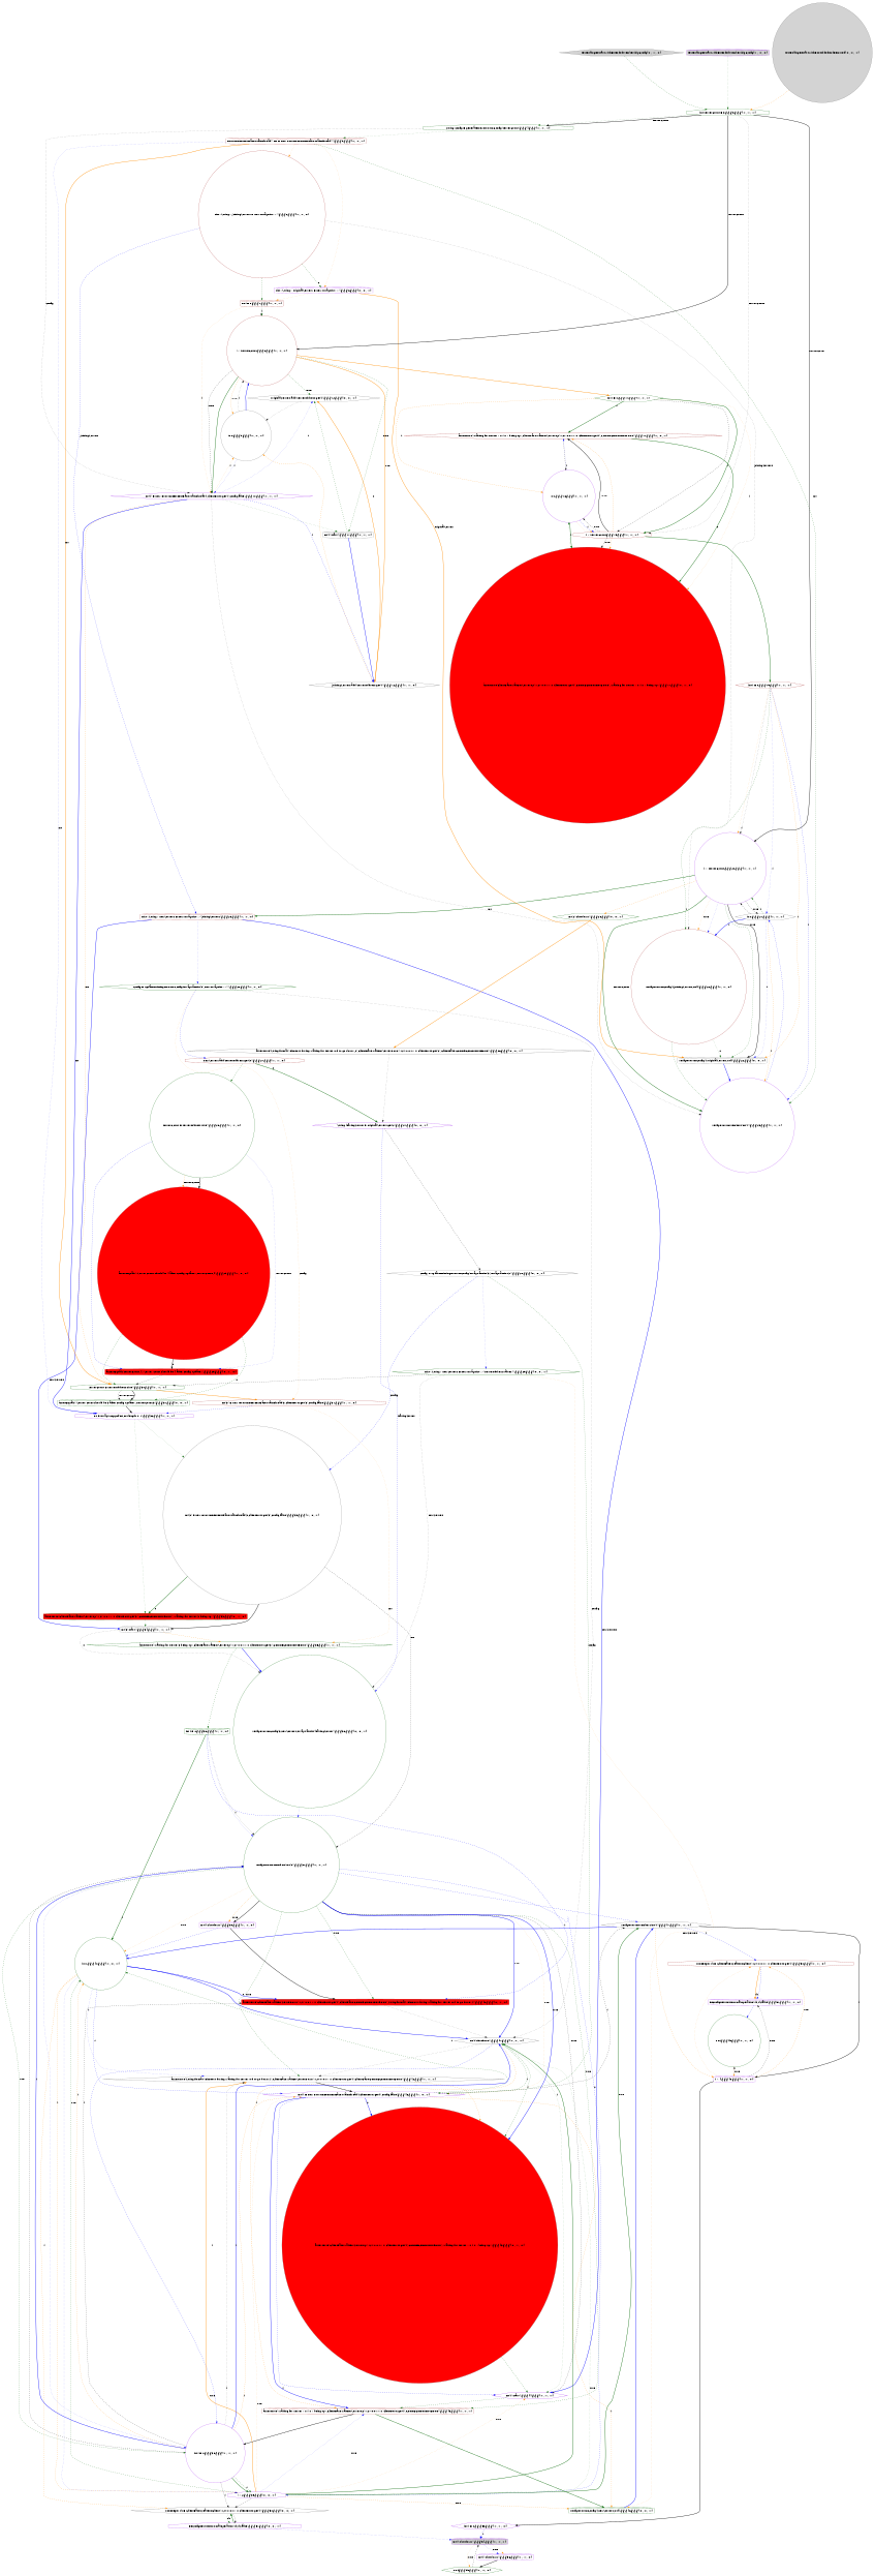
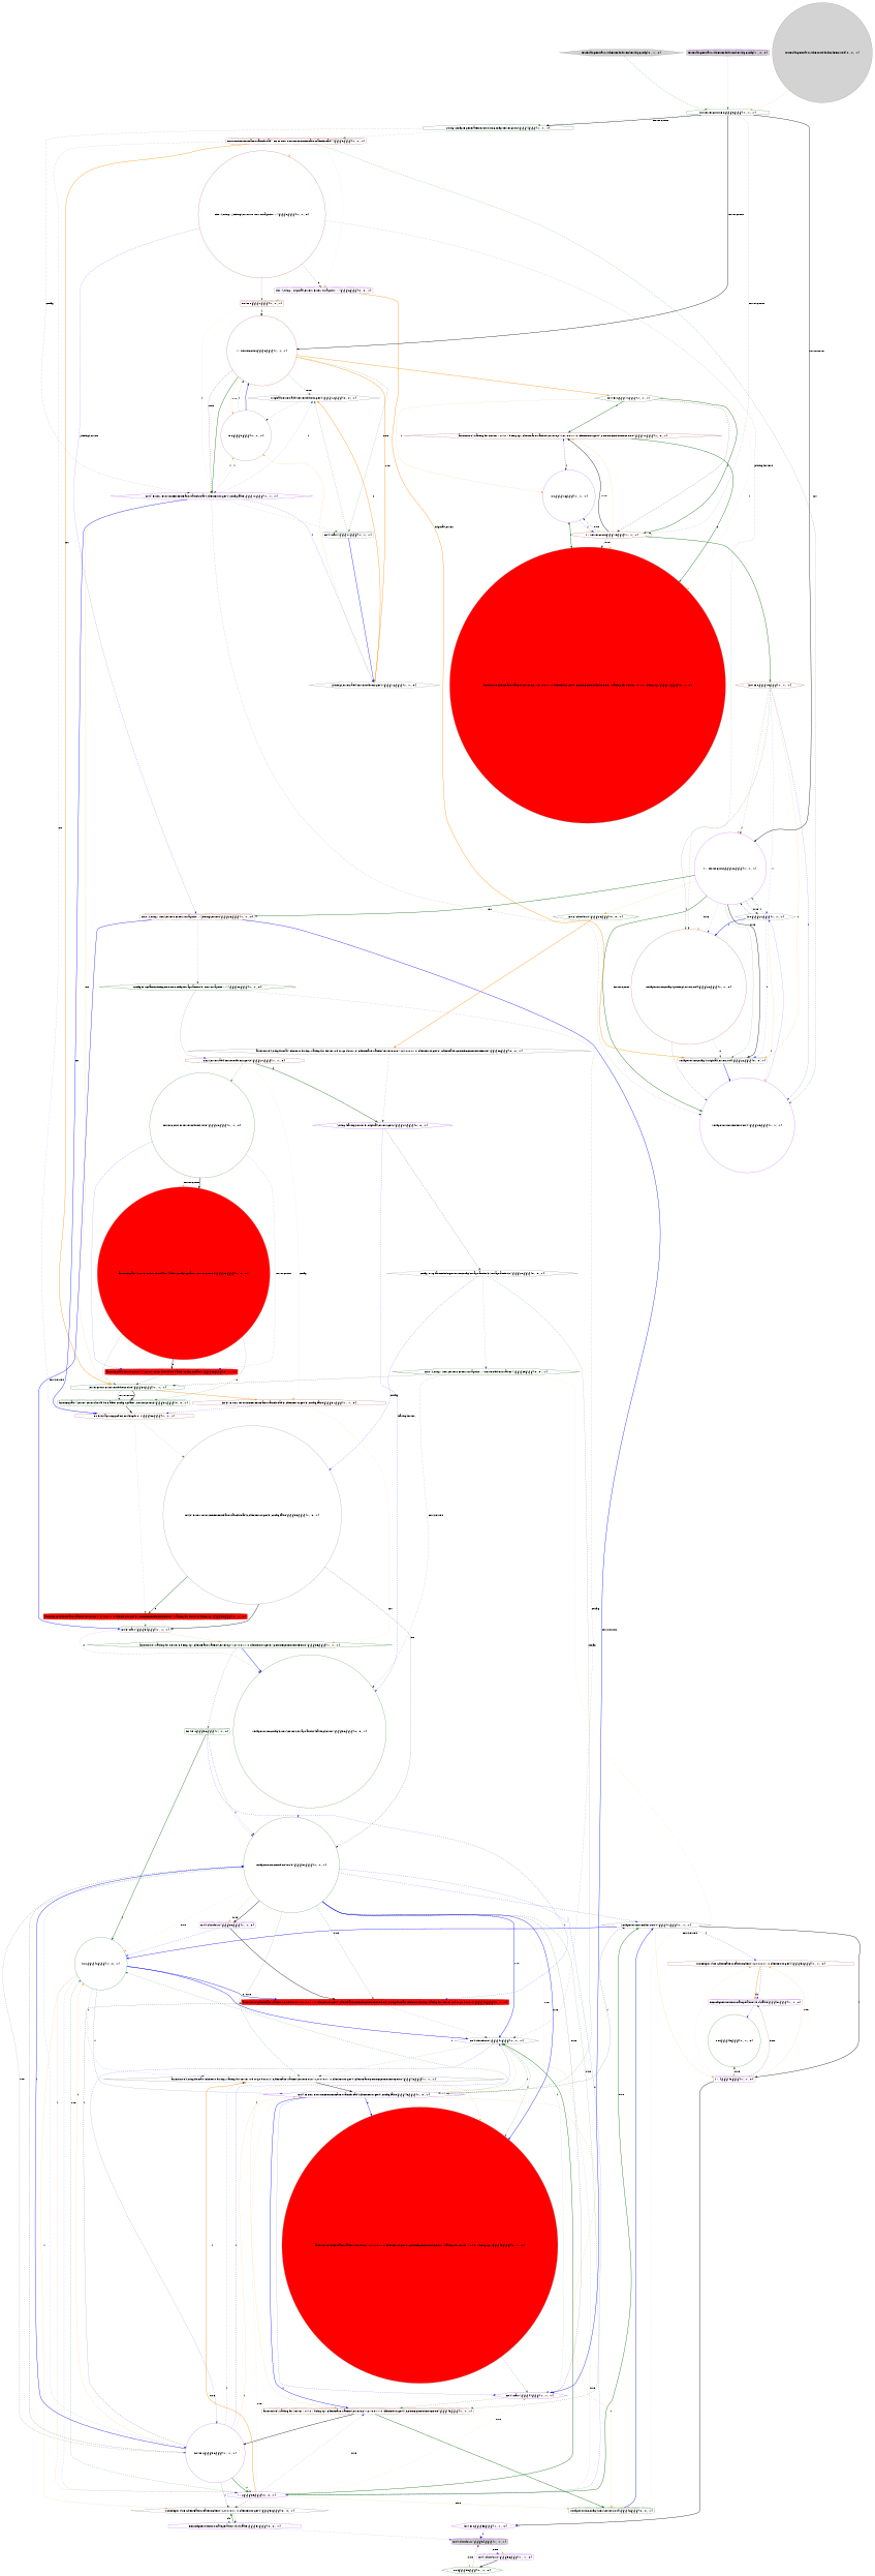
  digraph {
    node [color=gray40 fillcolor=white shape=hexagon style=filled]
    edge [color=blue style=dashed]
    n1 [label="mt(3(.start()@@@34@@@['1', '1', '1']" shape=cylinder]
    n2 [color=darkgreen label="verifyQuorumConfig(3,newServers,Arrays.asList(leavingServer))@@@36@@@['0', '0', '1']" shape=circle]
    n3 [color=darkgreen label="assertTrue(\"waiting for server 3 being up\",ClientBase.waitForServerUp(\"127.0.0.1:\" + clientPorts.get(3),CONNECTION_TIMEOUT))@@@35@@@['1', '1', '1']"]
    n4 [color=darkgreen label="verifyQuorumMembers(mt(3()@@@37@@@['1', '1', '1']" shape=circle]
    n5 [color=darkgreen label="int i = 0@@@36@@@['1', '1', '0']" shape=cylinder]
    n6 [color=brown label="int i = 0@@@19@@@['1', '1', '1']"]
    n7 [label="i++@@@21@@@['1', '1', '1']"]
    n8 [color=purple label="verifyQuorumMembers(mt(i()@@@23@@@['1', '1', '1']" shape=circle]
    n9 [color=brown label="verifyQuorumConfig(i,joiningServers,null)@@@22@@@['1', '1', '0']" shape=circle]
    n10 [label="verifyQuorumConfig(i,originalServers,null)@@@22@@@['0', '0', '1']" shape=cylinder]
    n11 [color=purple label="i < serverCount@@@20@@@['1', '1', '1']" shape=circle]
    n12 [color=brown label="List<String> newServers = new ArrayList<>(joiningServers)@@@25@@@['1', '1', '0']" shape=cylinder]
    n13 [color=darkgreen label="mt(2(.shutdown()@@@25@@@['0', '0', '1']"]
-   n14 [color=purple label="mt = Arrays.copyOf(mt,mt.length + 1)@@@32@@@['1', '1', '1']" shape=octagon]
+   n14 [color=brown label="mt = Arrays.copyOf(mt,mt.length + 1)@@@32@@@['1', '1', '1']" shape=octagon]
    n15 [label="mt(3( = new QuorumPeerTestBase.MainThread(3,clientPorts.get(3),config,false)@@@33@@@['1', '0', '1']" shape=circle]
    n16 [color=darkgreen fillcolor=red label="assertTrue(ClientBase.waitForServerUp(\"127.0.0.1:\" + clientPorts.get(3),CONNECTION_TIMEOUT),\"waiting for server 3 being up\")@@@33@@@['0', '1', '0']" shape=cylinder]
    n17 [label="verifyQuorumMembers(mt(i()@@@47@@@['1', '1', '1']"]
    n18 [color=brown label="ZooKeeper zk = ClientBase.createZKClient(\"127.0.0.1:\" + clientPorts.get(i))@@@50@@@['1', '1', '0']" shape=octagon]
    n19 [color=purple label="i < 4@@@48@@@['1', '1', '0']" shape=cylinder]
    n20 [color=darkgreen label="i++@@@40@@@['1', '0', '1']" shape=circle]
    n21 [color=purple label="ReconfigTest.testNormalOperation(zk,zk,false)@@@51@@@['1', '1', '0']" shape=cylinder]
    n22 [color=purple label="int i = 0@@@53@@@['1', '1', '0']"]
    n23 [color=darkgreen label="++i@@@49@@@['1', '1', '0']" shape=circle]
    n24 [fillcolor=red label="assertTrue(ClientBase.waitForServerDown(\"127.0.0.1:\" + clientPorts.get(i),ClientBase.CONNECTION_TIMEOUT),String.format(\"Timeout during waiting for server %d to go down\",i))@@@40@@@['0', '1', '0']" shape=cylinder]
    n25 [label="mt(i(.shutdown()@@@41@@@['1', '1', '1']"]
    n26 [label="ZooKeeper zk = ClientBase.createZKClient(\"127.0.0.1:\" + clientPorts.get(i))@@@50@@@['0', '0', '1']"]
    n27 [color=purple label="i < 2@@@39@@@['0', '0', '1']" shape=octagon]
    n28 [label="assertTrue(String.format(\"Timeout during waiting for server %d to go down\",i),ClientBase.waitForServerDown(\"127.0.0.1:\" + clientPorts.get(i),ClientBase.CONNECTION_TIMEOUT))@@@42@@@['1', '1', '1']"]
    n29 [color=purple label="mt(i( = new QuorumPeerTestBase.MainThread(i,clientPorts.get(i),config,false)@@@43@@@['1', '0', '1']"]
    n30 [color=darkgreen label="verifyQuorumConfig(i,newServers,null)@@@46@@@['0', '0', '1']" shape=cylinder]
    n31 [color=brown label="QuorumPeerTestBase.MainThread(( mt = new QuorumPeerTestBase.MainThread((((@@@5@@@['1', '1', '1']" shape=cylinder]
    n32 [color=darkgreen label="serverCount = serverAddress.size()@@@30@@@['1', '1', '1']" shape=octagon]
    n33 [color=purple label="List<String> originalServers = new ArrayList<>()@@@6@@@['0', '0', '1']" shape=cylinder]
    n34 [color=brown label="List<String> joiningServers = new ArrayList<>()@@@6@@@['1', '1', '0']" shape=circle]
    n35 [color=darkgreen label="assertEquals(\"Server count should be 3 after config update.\",serverCount,3)@@@31@@@['0', '0', '1']" shape=cylinder]
    n36 [color=brown label="mt(3( = new QuorumPeerTestBase.MainThread(3,clientPorts.get(3),config,false)@@@31@@@['1', '1', '0']" shape=octagon]
    n37 [color=brown label="int i = 0@@@7@@@['1', '1', '1']" shape=cylinder]
    n38 [color=brown label="newServers.add(serverAddress.get(3))@@@27@@@['1', '1', '0']" shape=octagon]
    n39 [color=darkgreen label="serverCount = serverAddress.size()@@@28@@@['1', '1', '0']" shape=circle]
    n40 [color=purple label="String leavingServer = originalServers.get(2)@@@27@@@['0', '0', '1']"]
    n41 [color=brown fillcolor=red label="assertEquals(serverCount,4,\"Server count should be 4 after config update.\")@@@29@@@['0', '1', '0']" shape=cylinder]
    n42 [color=brown fillcolor=red label="assertEquals(\"Server count should be 4 after config update.\",serverCount,4)@@@29@@@['1', '0', '0']" shape=circle]
    n43 [label="config = updateExistingQuorumConfig(Arrays.asList(3),Arrays.asList(2))@@@28@@@['0', '0', '1']"]
    n44 [label="originalServers.add(serverAddress.get(i))@@@12@@@['0', '0', '1']"]
    n45 [label="i++@@@9@@@['1', '1', '1']" shape=circle]
    n46 [color=brown label="i < serverCount@@@8@@@['1', '1', '1']" shape=circle]
    n47 [color=purple label="mt(i( = new QuorumPeerTestBase.MainThread(i,clientPorts.get(i),config,false)@@@10@@@['1', '1', '1']"]
    n48 [color=darkgreen label="++i@@@55@@@['1', '1', '0']"]
    n49 [color=purple fillcolor=lightgray label="mt(i(.shutdown()@@@54@@@['1', '1', '1']" shape=cylinder]
    n50 [color=purple label="mt(i(.shutdown()@@@56@@@['1', '1', '0']" shape=cylinder]
    n51 [color=darkgreen label="List<String> newServers = new ArrayList<>(serverAddress.values())@@@29@@@['0', '0', '1']"]
    n52 [color=brown label="assertTrue(\"waiting for server \" + i + \" being up\",ClientBase.waitForServerUp(\"127.0.0.1:\" + clientPorts.get(i),CONNECTION_TIMEOUT))@@@45@@@['1', '1', '1']" shape=cylinder]
    n53 [color=purple label="int i = 0@@@38@@@['1', '1', '1']" shape=circle]
    n54 [color=purple label="mt(i(.shutdown()@@@39@@@['1', '1', '0']" shape=cylinder]
    n55 [color=purple label="mt(i(.start()@@@44@@@['1', '1', '1']"]
    n56 [fillcolor=red label="assertTrue(ClientBase.waitForServerUp(\"127.0.0.1:\" + clientPorts.get(i),CONNECTION_TIMEOUT),\"waiting for server \" + i + \" being up\")@@@43@@@['0', '1', '0']" shape=circle]
    n57 [color=purple label="ReconfigTest.testNormalOperation(zk,zk,false)@@@51@@@['0', '0', '1']" shape=octagon]
    n58 [label="mt(i(.start()@@@11@@@['1', '1', '1']" shape=cylinder]
    n59 [label="joiningServers.add(serverAddress.get(i))@@@12@@@['1', '1', '0']"]
    n60 [color=darkgreen label="int i = 0@@@14@@@['1', '1', '1']"]
    n61 [color=brown label="assertTrue(\"waiting for server \" + i + \" being up\",ClientBase.waitForServerUp(\"127.0.0.1:\" + clientPorts.get(i),CONNECTION_TIMEOUT))@@@17@@@['1', '0', '1']"]
    n62 [color=purple label="i++@@@16@@@['1', '1', '1']" shape=circle]
    n63 [fillcolor=red label="assertTrue(ClientBase.waitForServerUp(\"127.0.0.1:\" + clientPorts.get(i),CONNECTION_TIMEOUT),\"waiting for server \" + i + \" being up\")@@@17@@@['0', '1', '0']" shape=circle]
    n64 [color=brown label="i < serverCount@@@15@@@['1', '1', '1']" shape=octagon]
    n65 [fillcolor=lightgray label="testRollingRestartWithExtendedMembershipConfig['0', '1', '0']"]
    n66 [color=darkgreen label="int serverCount = 3@@@3@@@['1', '1', '1']" shape=octagon]
    n67 [color=darkgreen label="String config = generateNewQuorumConfig(serverCount)@@@4@@@['1', '1', '1']" shape=octagon]
    n68 [color=darkgreen label="config = updateExistingQuorumConfig(Arrays.asList(3),new ArrayList<>())@@@26@@@['1', '1', '0']"]
    n69 [color=purple fillcolor=lightgray label="testRollingRestartWithExtendedMembershipConfig['1', '0', '0']" shape=cylinder]
    n70 [label="assertTrue(String.format(\"Timeout during waiting for server %d to go down\",2),ClientBase.waitForServerDown(\"127.0.0.1:\" + clientPorts.get(2),ClientBase.CONNECTION_TIMEOUT))@@@26@@@['0', '0', '1']"]
    n71 [fillcolor=lightgray label="testRollingRestartWithHostAddedAndRemoved['0', '0', '1']" shape=circle]
    n1 -> n2 [color=black label=0 style=dotted]
    n1 -> n3 [color=darkorange]
    n2 -> n4 [style=dotted]
    n3 -> n2 [style=bold]
    n3 -> n5 [color=darkgreen]
    n4 -> n17
    n4 -> n20 [color=darkorange label=true style=dotted]
    n4 -> n24 [color=darkgreen label=true]
    n4 -> n25 [label=true style=bold]
    n4 -> n27 [label=0]
    n4 -> n28 [color=darkgreen label=true]
    n4 -> n29 [color=darkorange label=true style=dotted]
    n4 -> n52 [color=darkgreen label=true]
    n4 -> n53 [style=dotted]
    n4 -> n53 [color=darkgreen label=true]
    n4 -> n54 [color=black style=bold]
    n4 -> n54 [color=darkorange label=true]
    n4 -> n55 [color=black label=true]
    n4 -> n56 [label=true style=bold]
    n5 -> n4 [color=black label=i style=dotted]
    n5 -> n4 [style=dotted]
    n5 -> n20 [color=darkgreen label=i style=bold]
    n5 -> n24 [label=i]
    n6 -> n7 [label=i style=dotted]
    n6 -> n8 [label=i]
    n6 -> n9 [color=darkgreen label=i]
    n6 -> n10 [color=darkorange label=i]
    n6 -> n11 [color=darkorange style=dotted]
    n6 -> n11 [color=black label=i style=dotted]
    n7 -> n8 [color=darkorange label=i]
    n7 -> n9 [label=i style=bold]
    n7 -> n10 [label=i style=dotted]
    n7 -> n11 [color=darkgreen label=i]
    n7 -> n11 [color=black]
    n8 -> n7
    n9 -> n8 [color=darkgreen]
    n9 -> n10 [color=darkgreen label=0 style=dotted]
    n10 -> n8 [style=bold]
    n11 -> n7 [color=black label=true]
    n11 -> n8 [color=darkgreen label=serverCount style=bold]
    n11 -> n9 [color=darkorange label=true style=dotted]
    n11 -> n9 [style=dotted]
    n11 -> n10 [color=black label=true style=bold]
    n11 -> n10 [color=darkgreen]
    n11 -> n12 [color=darkgreen style=bold]
    n11 -> n13 [color=darkorange]
    n12 -> n1 [label=newServers style=bold]
    n12 -> n55 [label=newServers style=bold]
    n12 -> n68 [style=dotted]
    n13 -> n70 [color=darkorange style=bold]
    n14 -> n15 [color=darkgreen style=dotted]
    n14 -> n16 [color=darkgreen style=dotted]
    n15 -> n1 [color=black style=bold]
    n15 -> n4 [color=black label=mt]
    n15 -> n16 [color=darkgreen label=0 style=bold]
    n16 -> n1 [color=darkgreen style=dotted]
    n17 -> n18 [label=i]
    n17 -> n19 [color=black label=i style=bold]
    n17 -> n19 [color=darkorange]
    n17 -> n20 [style=bold]
    n18 -> n21 [color=darkorange label=zk style=bold]
    n18 -> n21
    n19 -> n18 [color=darkorange style=dotted]
    n19 -> n18 [color=darkorange label=true]
    n19 -> n21 [color=black label=true]
    n19 -> n22 [color=black style=bold]
    n19 -> n23 [color=black label=true]
    n20 -> n24 [label=0 style=bold]
    n20 -> n25 [style=bold]
    n20 -> n26 [color=darkorange label=i]
    n20 -> n27 [color=darkorange label=i]
    n20 -> n27 [style=dotted]
    n20 -> n28 [label=i style=dotted]
    n20 -> n29 [label=i]
    n21 -> n23
    n22 -> n49 [label=i style=dotted]
    n22 -> n49 [style=dotted]
    n23 -> n19 [color=darkorange style=dotted]
    n24 -> n25 [color=black style=dotted]
    n25 -> n28 [color=black style=dotted]
    n25 -> n29 [color=darkgreen label=i]
    n25 -> n52 [color=darkorange label=i]
    n25 -> n53 [label=i]
    n25 -> n55 [color=darkgreen label=i style=dotted]
    n25 -> n56 [color=darkgreen label=i]
    n26 -> n57 [color=black]
    n26 -> n57 [color=darkgreen label=zk style=dotted]
    n27 -> n17 [color=darkgreen label=true style=bold]
    n27 -> n20 [color=darkgreen label=true]
    n27 -> n25 [color=darkgreen label=true style=dotted]
    n27 -> n25 [color=darkgreen style=bold]
    n27 -> n26 [color=black]
    n27 -> n28 [color=darkorange label=true style=bold]
    n27 -> n29 [color=darkorange label=true style=dotted]
    n27 -> n30 [color=darkorange label=true]
    n27 -> n52 [label=true style=dotted]
    n27 -> n55 [color=darkorange label=true style=dotted]
    n28 -> n29 [color=black style=bold]
    n28 -> n56 [color=darkorange]
    n29 -> n17 [color=black label=i]
    n29 -> n20 [color=darkgreen label=i]
    n29 -> n30 [color=darkorange label=i]
    n29 -> n52 [label=i style=bold]
    n29 -> n55
    n29 -> n56 [label=0 style=bold]
    n30 -> n17 [style=bold]
    n31 -> n8 [color=darkgreen label=mt]
    n31 -> n14 [label=mt style=dotted]
    n31 -> n32 [color=darkorange label=mt style=bold]
    n31 -> n33 [color=darkorange style=dotted]
    n31 -> n34 [color=darkorange style=dotted]
    n32 -> n35 [color=black label=serverCount]
    n32 -> n35 [color=black style=bold]
    n32 -> n36 [color=darkorange style=bold]
    n33 -> n10 [color=darkorange label=originalServers style=bold]
    n33 -> n37 [color=darkorange style=dotted]
    n34 -> n9 [color=black label=joiningServers style=dotted]
    n34 -> n12 [label=joiningServers]
    n34 -> n33 [color=darkgreen label=0]
    n34 -> n37 [color=darkgreen]
    n35 -> n14 [color=black style=bold]
    n36 -> n3 [color=darkorange label=mt style=dotted]
    n36 -> n14
    n37 -> n46 [color=black style=dotted]
    n37 -> n46 [color=darkgreen label=i style=dotted]
    n37 -> n47 [color=darkorange label=i style=dotted]
    n38 -> n39 [color=darkgreen]
    n38 -> n40 [color=darkgreen label=0 style=bold]
    n39 -> n41 [label=serverCount style=dotted]
    n39 -> n41
    n39 -> n42 [color=darkorange label=serverCount]
    n39 -> n42 [color=black style=bold]
    n40 -> n2 [label=leavingServer]
    n40 -> n43 [color=black]
    n41 -> n32 [color=black]
    n42 -> n32 [color=darkgreen]
    n42 -> n35 [color=darkgreen label=0]
    n42 -> n41 [color=black label=0 style=bold]
    n43 -> n15 [label=config]
    n43 -> n29 [color=darkgreen label=config]
    n43 -> n51 [style=dotted]
    n44 -> n45 [color=black style=dotted]
    n45 -> n46 [color=black label=i style=dotted]
    n45 -> n46 [style=bold]
    n45 -> n47 [label=i style=dotted]
    n46 -> n44 [color=darkgreen label=true]
    n46 -> n45 [color=darkorange label=true]
    n46 -> n47 [color=black label=true]
    n46 -> n47 [color=darkgreen style=bold]
    n46 -> n58 [color=darkgreen label=true]
    n46 -> n59 [color=darkorange label=true style=bold]
    n46 -> n60 [color=darkorange style=bold]
    n47 -> n8 [color=black label=mt style=dotted]
    n47 -> n14 [label=mt style=bold]
    n47 -> n32 [color=darkorange label=mt]
    n47 -> n44 [label=i style=dotted]
    n47 -> n45 [color=darkorange label=i style=dotted]
    n47 -> n58 [color=darkgreen style=dotted]
    n47 -> n59 [label=i]
    n48 -> n49 [color=black]
    n49 -> n48 [color=darkorange label=true style=dotted]
    n49 -> n50 [label=true style=dotted]
    n49 -> n50 [color=darkorange style=dotted]
    n50 -> n48 [color=black style=bold]
    n51 -> n2 [color=black label=newServers style=dotted]
    n51 -> n30 [color=darkorange label=newServers style=dotted]
    n51 -> n32 [color=black]
    n52 -> n30 [color=darkgreen style=bold]
    n52 -> n53 [color=black style=bold]
    n53 -> n4 [color=black]
    n53 -> n4 [label=i style=bold]
    n53 -> n20 [color=darkorange label=i]
    n53 -> n24 [color=black label=i]
-   n53 -> n25 [label=i style=bold]
+   n53 -> n25 [label=i]
    n53 -> n26 [color=black label=i]
    n53 -> n27 [color=darkgreen label=i]
    n53 -> n27 [color=darkgreen style=bold]
    n53 -> n28 [color=black label=i style=dotted]
    n53 -> n29 [color=darkorange label=i]
    n54 -> n20
    n54 -> n24 [color=black style=bold]
    n55 -> n52 [color=darkgreen]
    n56 -> n55 [color=darkgreen]
    n57 -> n26 [color=darkgreen style=bold]
    n57 -> n49 [style=dotted]
    n58 -> n44 [color=darkgreen]
    n58 -> n59 [style=bold]
    n59 -> n44 [color=darkorange label=0 style=bold]
    n59 -> n45 [color=darkorange]
    n60 -> n61 [color=darkgreen label=i style=bold]
    n60 -> n62 [color=darkorange label=i]
    n60 -> n63 [color=darkorange label=i style=dotted]
    n60 -> n64 [color=black]
    n60 -> n64 [color=darkgreen label=i style=bold]
    n61 -> n62 [color=black]
    n61 -> n63 [color=darkgreen label=0 style=bold]
    n62 -> n61 [label=i style=dotted]
    n62 -> n63 [color=darkgreen label=i style=bold]
    n62 -> n64 [color=darkorange style=dotted]
    n62 -> n64 [label=i]
    n63 -> n62 [color=darkgreen style=dotted]
    n64 -> n6 [color=darkgreen style=bold]
    n64 -> n61 [color=darkorange]
    n64 -> n61 [color=black label=true style=bold]
    n64 -> n62 [color=black label=true]
    n64 -> n63 [color=darkorange]
    n64 -> n63 [color=black label=true]
    n65 -> n66 [color=darkgreen]
    n66 -> n11 [color=black label=serverCount style=bold]
    n66 -> n46 [color=black label=serverCount style=bold]
    n66 -> n64 [color=black label=serverCount style=dotted]
    n66 -> n67 [color=darkgreen style=dotted]
    n66 -> n67 [color=black label=serverCount style=bold]
    n67 -> n31 [color=darkgreen style=dotted]
    n67 -> n47 [color=black label=config style=dotted]
    n68 -> n25 [color=black label=config style=dotted]
    n68 -> n36 [color=darkorange label=config style=dotted]
    n68 -> n38
    n69 -> n66 [color=darkgreen style=dotted]
    n70 -> n40 [color=black style=dotted]
    n71 -> n66 [color=darkorange]
  }
